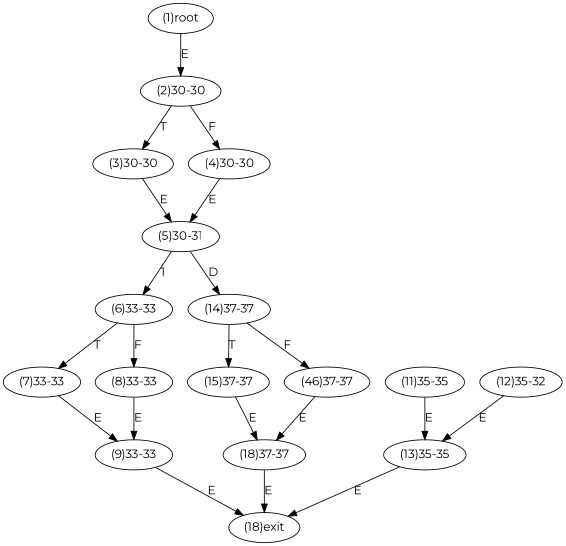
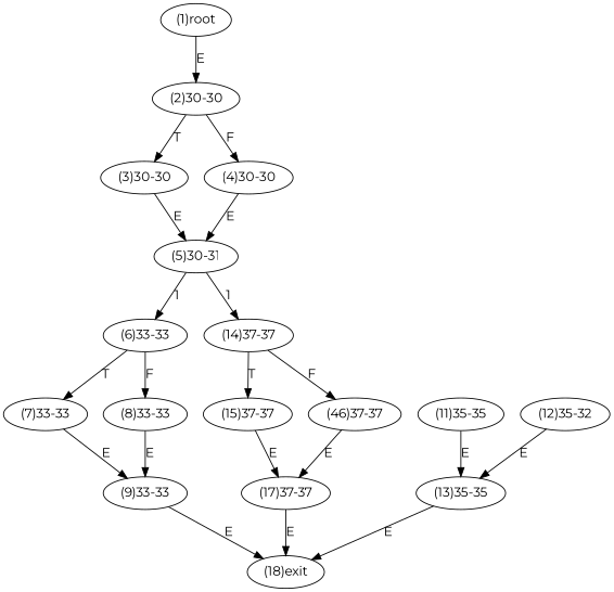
  digraph {
    fontname=Montserrat
    node [fontname=Montserrat]
    edge [fontname=Montserrat]
    n1 [label="(1)root"]
    n2 [label="(2)30-30"]
    n3 [label="(3)30-30"]
    n4 [label="(4)30-30"]
    n5 [label="(5)30-31"]
    n6 [label="(6)33-33"]
    n7 [label="(14)37-37"]
    n8 [label="(7)33-33"]
    n9 [label="(8)33-33"]
    n10 [label="(15)37-37"]
    n11 [label="(46)37-37"]
    n12 [label="(9)33-33"]
    n13 [label="(18)exit"]
    n14 [label="(11)35-35"]
    n15 [label="(13)35-35"]
    n16 [label="(12)35-32"]
-   n17 [label="(18)37-37"]
+   n17 [label="(17)37-37"]
    n1 -> n2 [label=E]
    n2 -> n3 [label=T]
    n2 -> n4 [label=F]
    n3 -> n5 [label=E]
    n4 -> n5 [label=E]
    n5 -> n6 [label=1]
-   n5 -> n7 [label=D]
+   n5 -> n7 [label=1]
    n6 -> n8 [label=T]
    n6 -> n9 [label=F]
    n7 -> n10 [label=T]
    n7 -> n11 [label=F]
    n8 -> n12 [label=E]
    n9 -> n12 [label=E]
    n10 -> n17 [label=E]
    n11 -> n17 [label=E]
    n12 -> n13 [label=E]
    n14 -> n15 [label=E]
    n15 -> n13 [label=E]
    n16 -> n15 [label=E]
    n17 -> n13 [label=E]
  }
